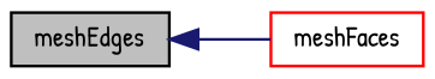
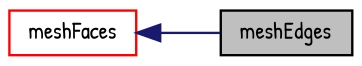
  digraph {
    rankdir=LR
    fontname="Patrick Hand"
    node [fontname="Patrick Hand" fontsize=10 shape=record]
    n1 [color=black fillcolor=grey75 fontcolor=black height=0.2 label=meshEdges style=filled width=0.4]
    n2 [color=red height=0.2 label=meshFaces width=0.4]
-   n1 -> n2 [color=midnightblue dir=back fontname="Patrick Hand" fontsize=10 labelfontname=FreeSans labelfontsize=10 style=solid]
+   n2 -> n1 [color=midnightblue dir=back fontname="Patrick Hand" fontsize=10 labelfontname=FreeSans labelfontsize=10 style=solid]
  }
